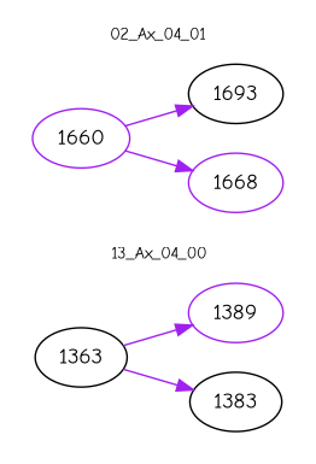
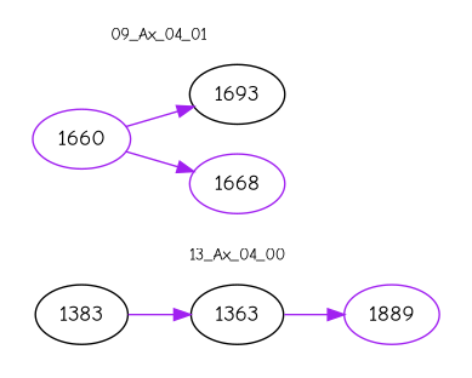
  digraph {
    fontname="Comic Neue"
    rankdir=LR
    node [color=black fontname="Comic Neue"]
    edge [color=purple fontname="Comic Neue"]
    n1 [label=1383]
    n2 [label=1363]
-   n3 [color=purple label=1389]
+   n3 [color=purple label=1889]
    n4 [color=purple label=1668]
    n5 [color=purple label=1660]
    n6 [label=1693]
    subgraph cluster_1 {
      color=white
      fontsize=10
      label="13_Ax_04_00"
      n1
      n2
      n3
    }
    subgraph cluster_2 {
      color=white
      fontsize=10
-     label="02_Ax_04_01"
+     label="09_Ax_04_01"
      n4
      n5
      n6
    }
-   n2 -> n1
+   n1 -> n2
    n2 -> n3
    n5 -> n4
    n5 -> n6
  }
